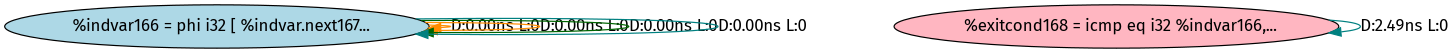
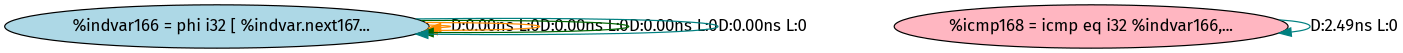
  digraph {
    fontname="Fira Sans"
    node [style=filled fontname="Fira Sans"]
    edge [color=darkorange fontname="Fira Sans"]
    n1 [label="  %indvar166 = phi i32 [ %indvar.next167..." fillcolor=lightblue]
-   n2 [label="  %exitcond168 = icmp eq i32 %indvar166,..." fillcolor=lightpink]
+   n2 [label="%icmp168 = icmp eq i32 %indvar166,..." fillcolor=lightpink]
    n1 -> n1 [label="D:0.00ns L:0"]
    n1 -> n1 [label="D:0.00ns L:0"]
    n1 -> n1 [color=darkgreen label="D:0.00ns L:0"]
    n1 -> n1 [color=teal label="D:0.00ns L:0"]
    n2 -> n2 [color=teal label="D:2.49ns L:0"]
  }
